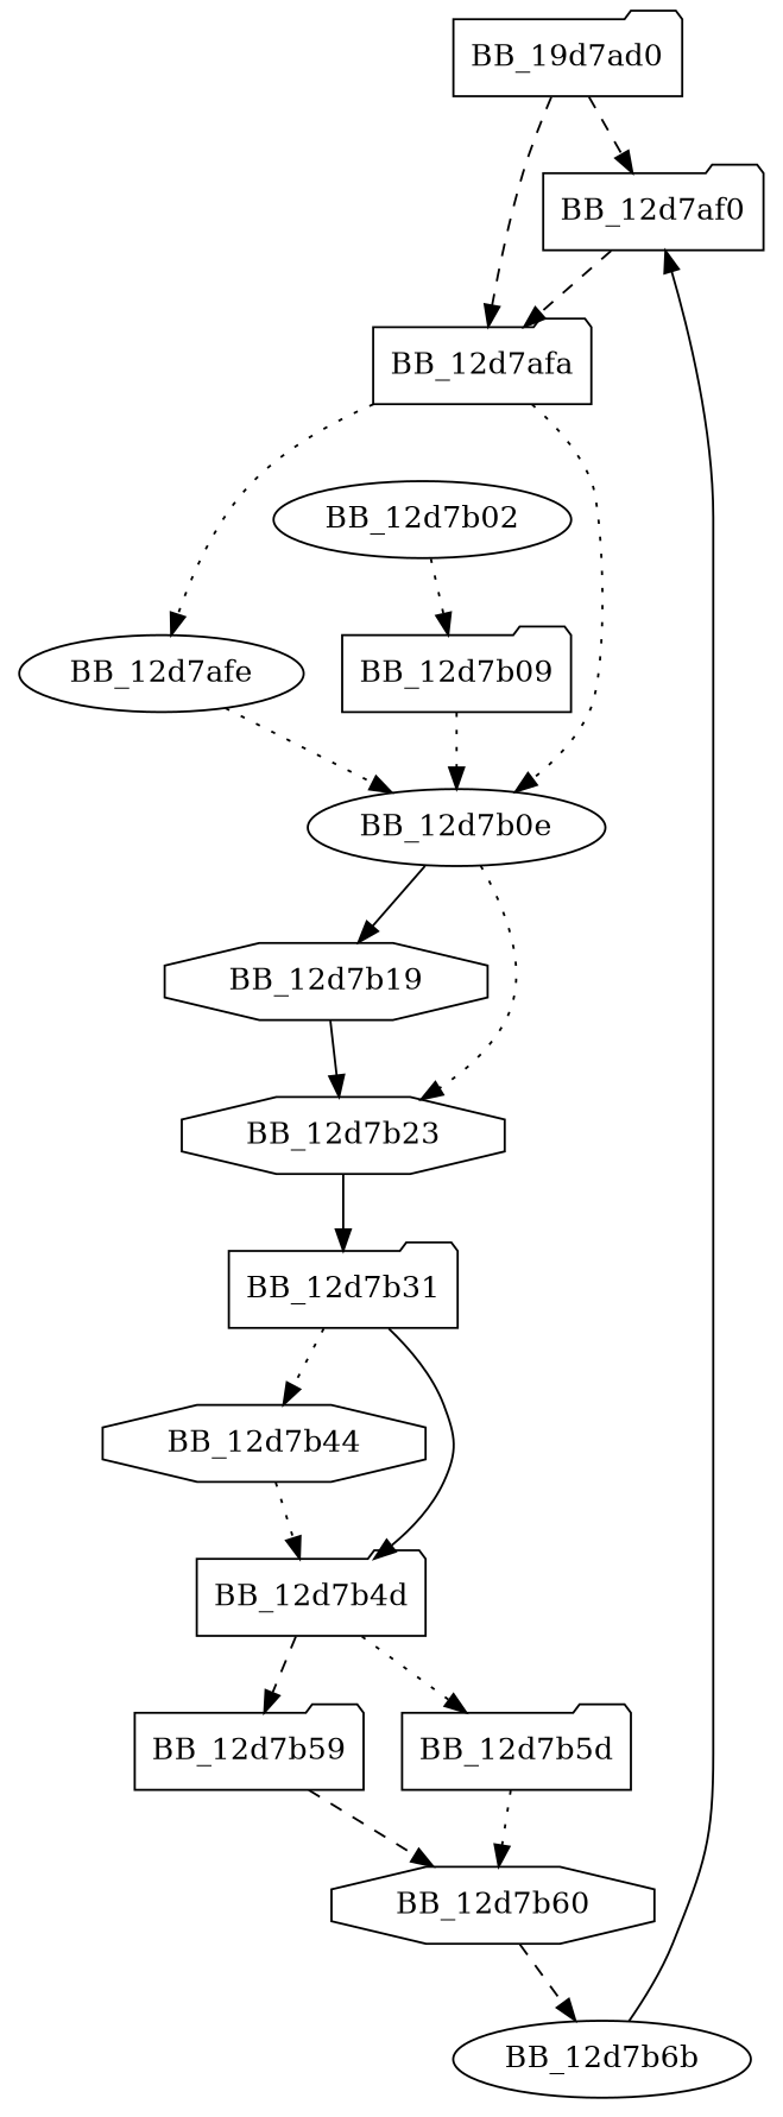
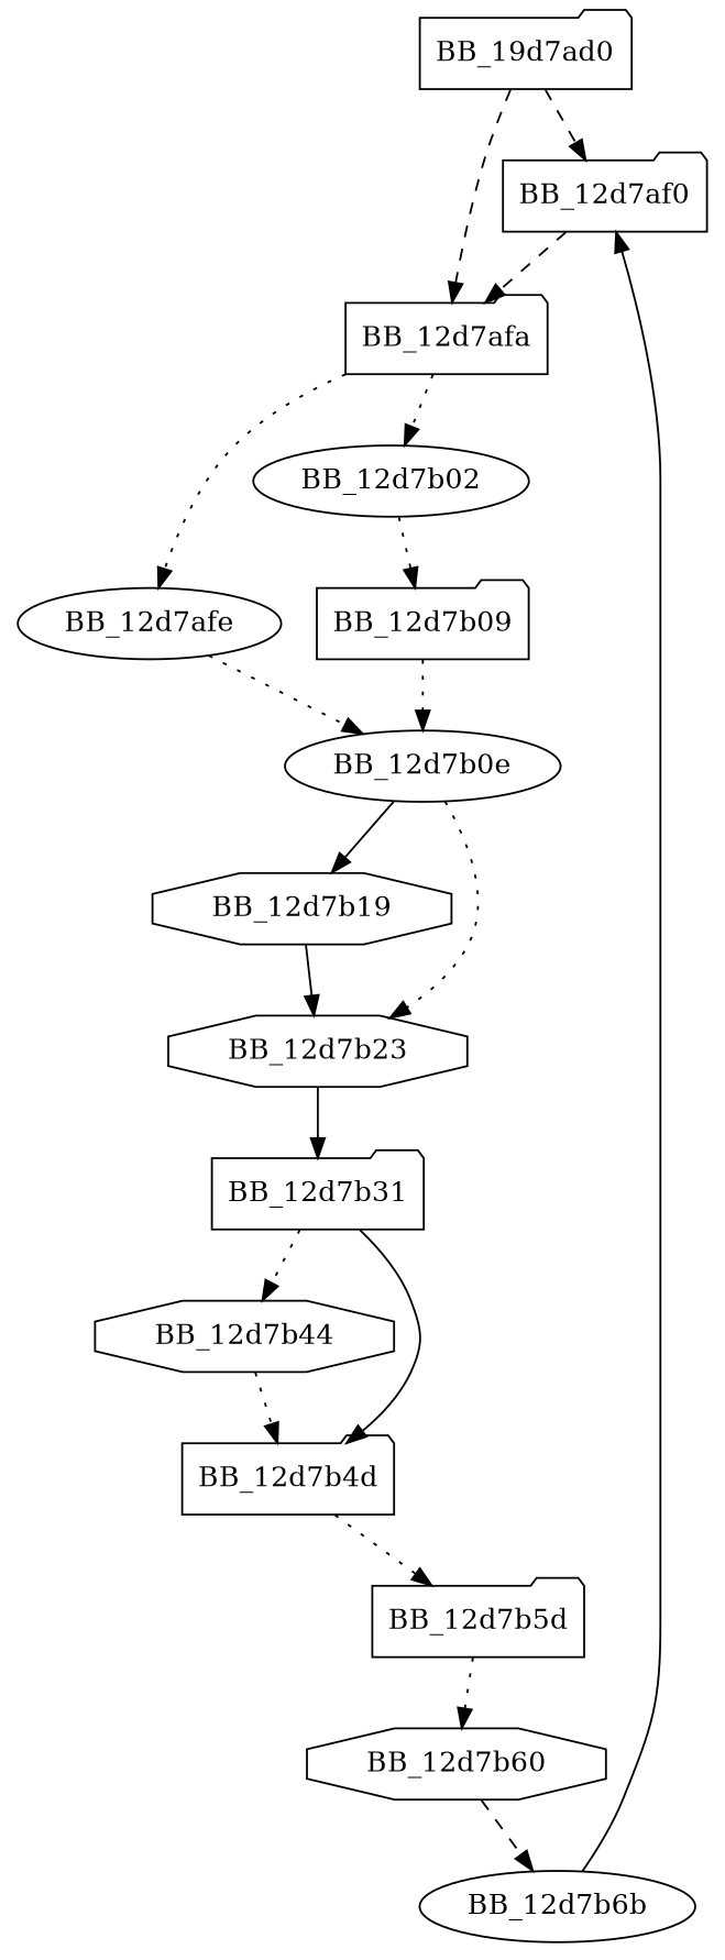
  digraph {
    node [shape=folder]
    edge [style=dotted]
    n1 [label=BB_19d7ad0]
    BB_12d7af0
    BB_12d7afa
    BB_12d7afe [shape=ellipse]
    BB_12d7b02 [shape=ellipse]
    BB_12d7b0e [shape=ellipse]
    BB_12d7b09
    BB_12d7b19 [shape=octagon]
    BB_12d7b23 [shape=octagon]
    BB_12d7b31
    BB_12d7b44 [shape=octagon]
    BB_12d7b4d
-   BB_12d7b59
    BB_12d7b5d
    BB_12d7b60 [shape=octagon]
    BB_12d7b6b [shape=ellipse]
    n1 -> BB_12d7af0 [style=dashed]
    n1 -> BB_12d7afa [style=dashed]
    BB_12d7af0 -> BB_12d7afa [style=dashed]
    BB_12d7afa -> BB_12d7afe
-   BB_12d7afa -> BB_12d7b0e
+   BB_12d7afa -> BB_12d7b02
    BB_12d7afe -> BB_12d7b0e
    BB_12d7b02 -> BB_12d7b09
    BB_12d7b0e -> BB_12d7b19 [style=solid]
    BB_12d7b0e -> BB_12d7b23
    BB_12d7b09 -> BB_12d7b0e
    BB_12d7b19 -> BB_12d7b23 [style=solid]
    BB_12d7b23 -> BB_12d7b31 [style=solid]
    BB_12d7b31 -> BB_12d7b44
    BB_12d7b31 -> BB_12d7b4d [style=solid]
    BB_12d7b44 -> BB_12d7b4d
-   BB_12d7b4d -> BB_12d7b59 [style=dashed]
    BB_12d7b4d -> BB_12d7b5d
-   BB_12d7b59 -> BB_12d7b60 [style=dashed]
    BB_12d7b5d -> BB_12d7b60
    BB_12d7b60 -> BB_12d7b6b [style=dashed]
    BB_12d7b6b -> BB_12d7af0 [style=solid]
  }
